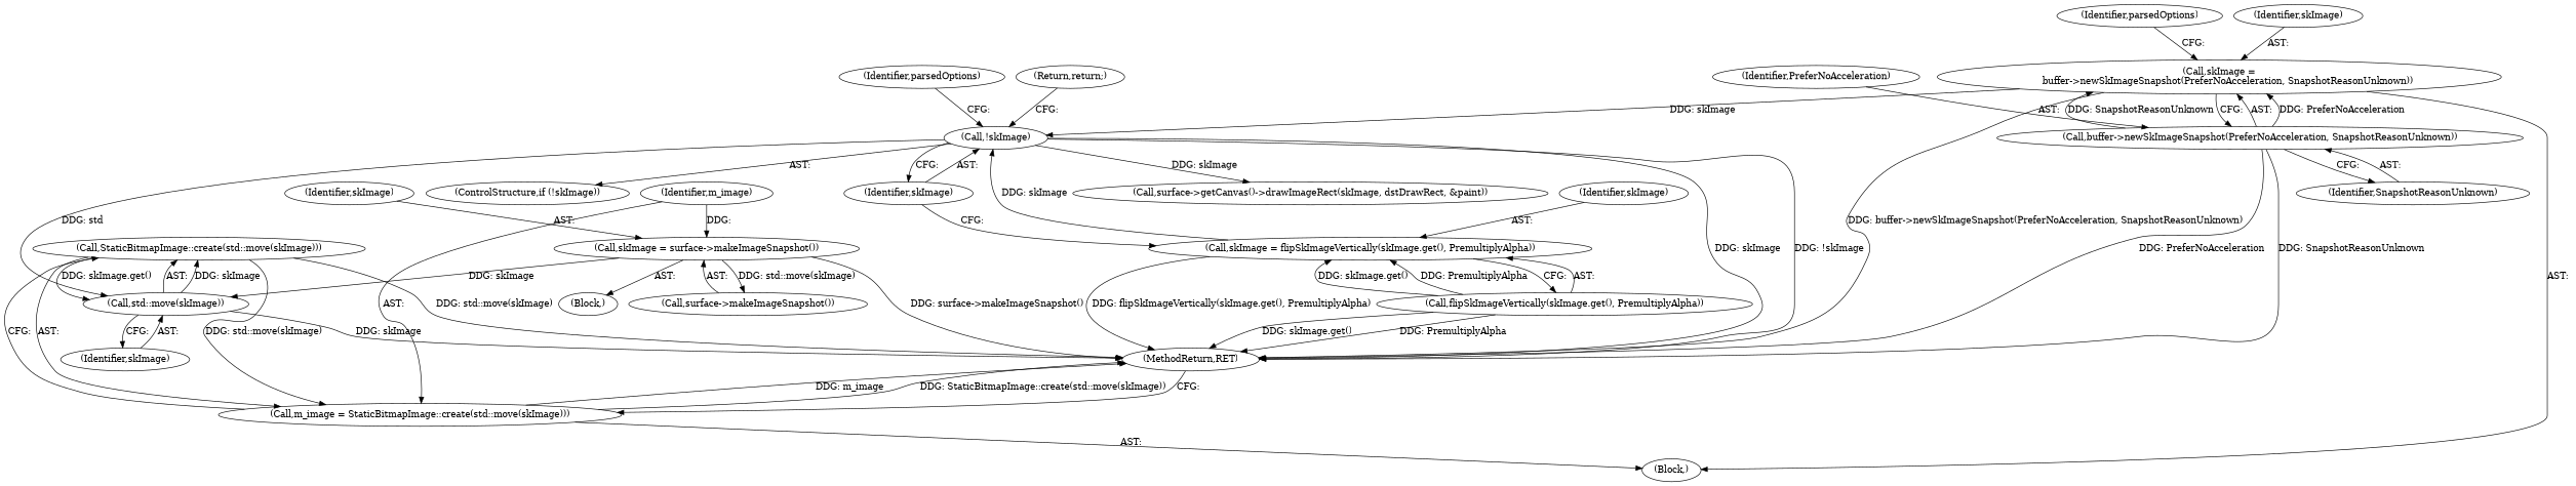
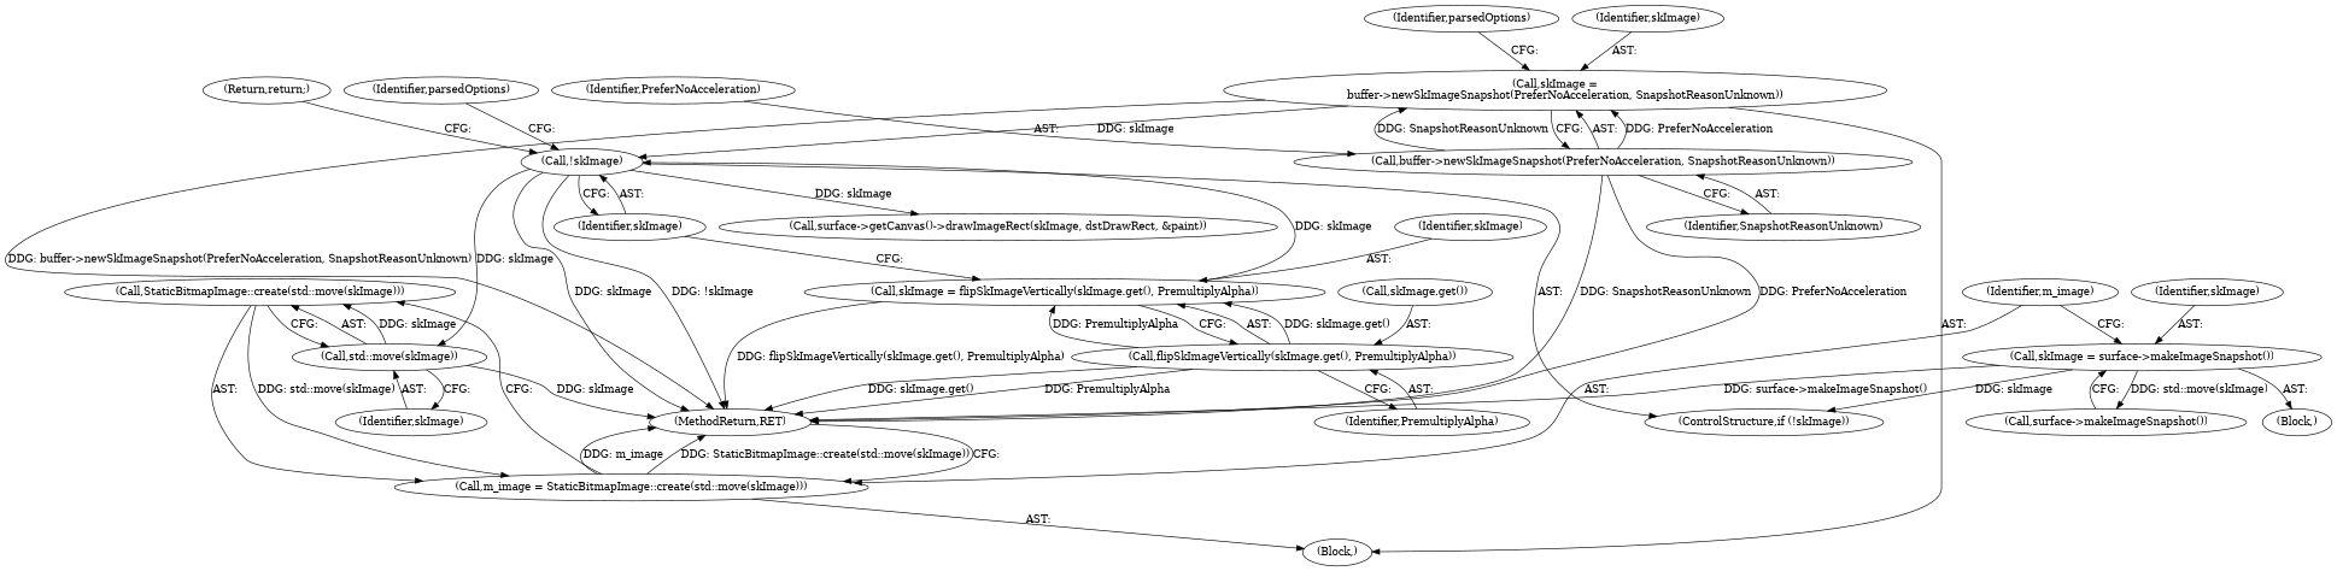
  digraph {
    n1 [label="(Call,StaticBitmapImage::create(std::move(skImage)))"]
    n2 [label="(Call,std::move(skImage))"]
    n3 [label="(Call,m_image = StaticBitmapImage::create(std::move(skImage)))"]
    n4 [label="(MethodReturn,RET)"]
    n5 [label="(Identifier,skImage)"]
    n6 [label="(Block,)"]
    n7 [label="(Call,skImage = surface->makeImageSnapshot())"]
    n8 [label="(Block,)"]
    n9 [label="(Call,surface->makeImageSnapshot())"]
    n10 [label="(Call,!skImage)"]
    n11 [label="(Call,surface->getCanvas()->drawImageRect(skImage, dstDrawRect, &paint))"]
    n12 [label="(Identifier,skImage)"]
    n13 [label="(ControlStructure,if (!skImage))"]
    n14 [label="(Call,skImage = flipSkImageVertically(skImage.get(), PremultiplyAlpha))"]
    n15 [label="(Call,skImage =\n      buffer->newSkImageSnapshot(PreferNoAcceleration, SnapshotReasonUnknown))"]
    n16 [label="(Call,buffer->newSkImageSnapshot(PreferNoAcceleration, SnapshotReasonUnknown))"]
    n17 [label="(Identifier,SnapshotReasonUnknown)"]
    n18 [label="(Call,flipSkImageVertically(skImage.get(), PremultiplyAlpha))"]
+   n19 [label="(Identifier,PremultiplyAlpha)"]
    n20 [label="(Identifier,m_image)"]
    n21 [label="(Identifier,PreferNoAcceleration)"]
+   n22 [label="(Call,skImage.get())"]
    n23 [label="(Identifier,parsedOptions)"]
    n24 [label="(Return,return;)"]
    n25 [label="(Identifier,skImage)"]
    n26 [label="(Identifier,skImage)"]
    n27 [label="(Identifier,skImage)"]
    n28 [label="(Identifier,parsedOptions)"]
-   n1 -> n2 [label="DDG: skImage.get()"]
+   n1 -> n2 [label="CFG: "]
    n1 -> n3 [label="AST: "]
    n1 -> n3 [label="DDG: std::move(skImage)"]
-   n1 -> n4 [label="DDG: std::move(skImage)"]
    n2 -> n1 [label="AST: "]
    n2 -> n1 [label="DDG: skImage"]
    n2 -> n4 [label="DDG: skImage"]
    n2 -> n5 [label="CFG: "]
    n3 -> n1 [label="CFG: "]
    n3 -> n4 [label="DDG: m_image"]
    n3 -> n4 [label="DDG: StaticBitmapImage::create(std::move(skImage))"]
    n3 -> n6 [label="AST: "]
    n4 -> n3 [label="CFG: "]
    n5 -> n2 [label="AST: "]
-   n7 -> n2 [label="DDG: skImage"]
+   n7 -> n13 [label="DDG: skImage"]
    n7 -> n4 [label="DDG: surface->makeImageSnapshot()"]
    n7 -> n8 [label="AST: "]
    n7 -> n9 [label="DDG: std::move(skImage)"]
-   n9 -> n7 [label="AST: "]
-   n10 -> n2 [label="DDG: std"]
+   n9 -> n7 [label="CFG: "]
+   n10 -> n2 [label="DDG: skImage"]
    n10 -> n4 [label="DDG: skImage"]
    n10 -> n4 [label="DDG: !skImage"]
    n10 -> n11 [label="DDG: skImage"]
    n10 -> n12 [label="CFG: "]
    n10 -> n13 [label="AST: "]
    n12 -> n10 [label="AST: "]
    n12 -> n14 [label="CFG: "]
    n14 -> n4 [label="DDG: flipSkImageVertically(skImage.get(), PremultiplyAlpha)"]
    n14 -> n10 [label="DDG: skImage"]
    n14 -> n18 [label="CFG: "]
    n15 -> n4 [label="DDG: buffer->newSkImageSnapshot(PreferNoAcceleration, SnapshotReasonUnknown)"]
    n15 -> n6 [label="AST: "]
    n15 -> n10 [label="DDG: skImage"]
    n15 -> n16 [label="CFG: "]
    n16 -> n4 [label="DDG: SnapshotReasonUnknown"]
    n16 -> n4 [label="DDG: PreferNoAcceleration"]
    n16 -> n15 [label="AST: "]
    n16 -> n15 [label="DDG: PreferNoAcceleration"]
    n16 -> n15 [label="DDG: SnapshotReasonUnknown"]
    n16 -> n17 [label="CFG: "]
    n17 -> n16 [label="AST: "]
    n18 -> n4 [label="DDG: PremultiplyAlpha"]
    n18 -> n4 [label="DDG: skImage.get()"]
    n18 -> n14 [label="AST: "]
    n18 -> n14 [label="DDG: skImage.get()"]
    n18 -> n14 [label="DDG: PremultiplyAlpha"]
+   n18 -> n19 [label="CFG: "]
+   n19 -> n18 [label="AST: "]
    n20 -> n3 [label="AST: "]
-   n20 -> n7 [label="DDG: "]
+   n20 -> n7 [label="CFG: "]
    n21 -> n16 [label="AST: "]
+   n22 -> n18 [label="AST: "]
    n23 -> n15 [label="CFG: "]
    n24 -> n10 [label="CFG: "]
    n25 -> n15 [label="AST: "]
    n26 -> n7 [label="AST: "]
    n27 -> n14 [label="AST: "]
    n28 -> n10 [label="CFG: "]
  }
